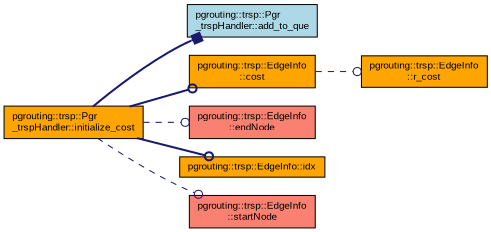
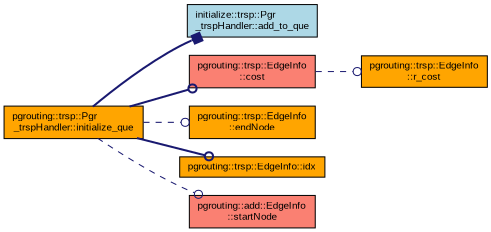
  digraph {
    fontname="Liberation Sans"
    rankdir=LR
    node [color=black fillcolor=orange fontname="Liberation Sans" fontsize=10 shape=record style=filled]
    edge [arrowhead=odot color=midnightblue fontname="Liberation Sans" fontsize=10 labelfontname=Helvetica labelfontsize=10 style=bold]
-   n1 [fontcolor=black height=0.2 label="pgrouting::trsp::Pgr\l_trspHandler::initialize_cost" width=0.4]
-   n2 [fillcolor=lightblue height=0.2 label="pgrouting::trsp::Pgr\l_trspHandler::add_to_que" width=0.4]
-   n3 [height=0.2 label="pgrouting::trsp::EdgeInfo\l::cost" width=0.4]
-   n4 [fillcolor=salmon height=0.2 label="pgrouting::trsp::EdgeInfo\l::endNode" width=0.4]
+   n1 [fontcolor=black height=0.2 label="pgrouting::trsp::Pgr\l_trspHandler::initialize_que" width=0.4]
+   n2 [fillcolor=lightblue height=0.2 label="initialize::trsp::Pgr\l_trspHandler::add_to_que" width=0.4]
+   n3 [fillcolor=salmon height=0.2 label="pgrouting::trsp::EdgeInfo\l::cost" width=0.4]
+   n4 [height=0.2 label="pgrouting::trsp::EdgeInfo\l::endNode" width=0.4]
    n5 [height=0.2 label="pgrouting::trsp::EdgeInfo::idx" width=0.4]
-   n6 [fillcolor=salmon height=0.2 label="pgrouting::trsp::EdgeInfo\l::startNode" width=0.4]
+   n6 [fillcolor=salmon height=0.2 label="pgrouting::add::EdgeInfo\l::startNode" width=0.4]
    n7 [height=0.2 label="pgrouting::trsp::EdgeInfo\l::r_cost" width=0.4]
    n1 -> n2 [arrowhead=box]
    n1 -> n3
    n1 -> n4 [style=dashed]
    n1 -> n5
    n1 -> n6 [style=dashed]
    n3 -> n7 [style=dashed]
  }
